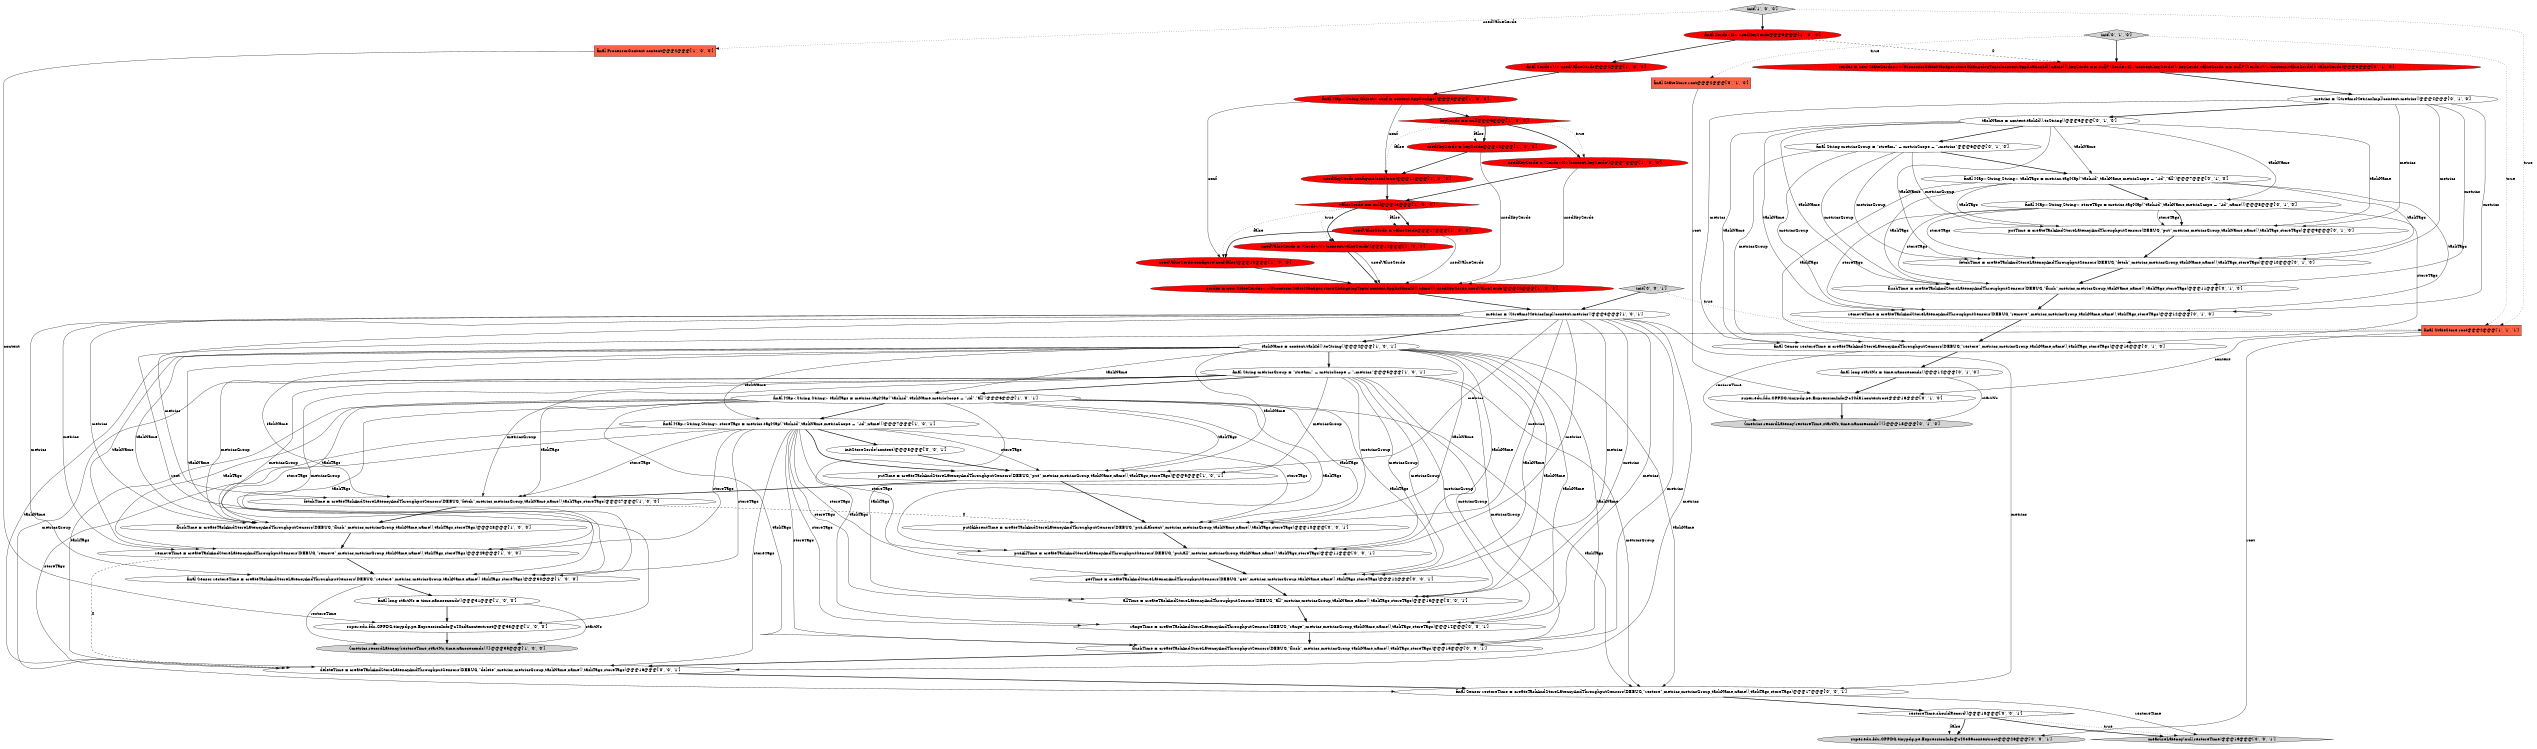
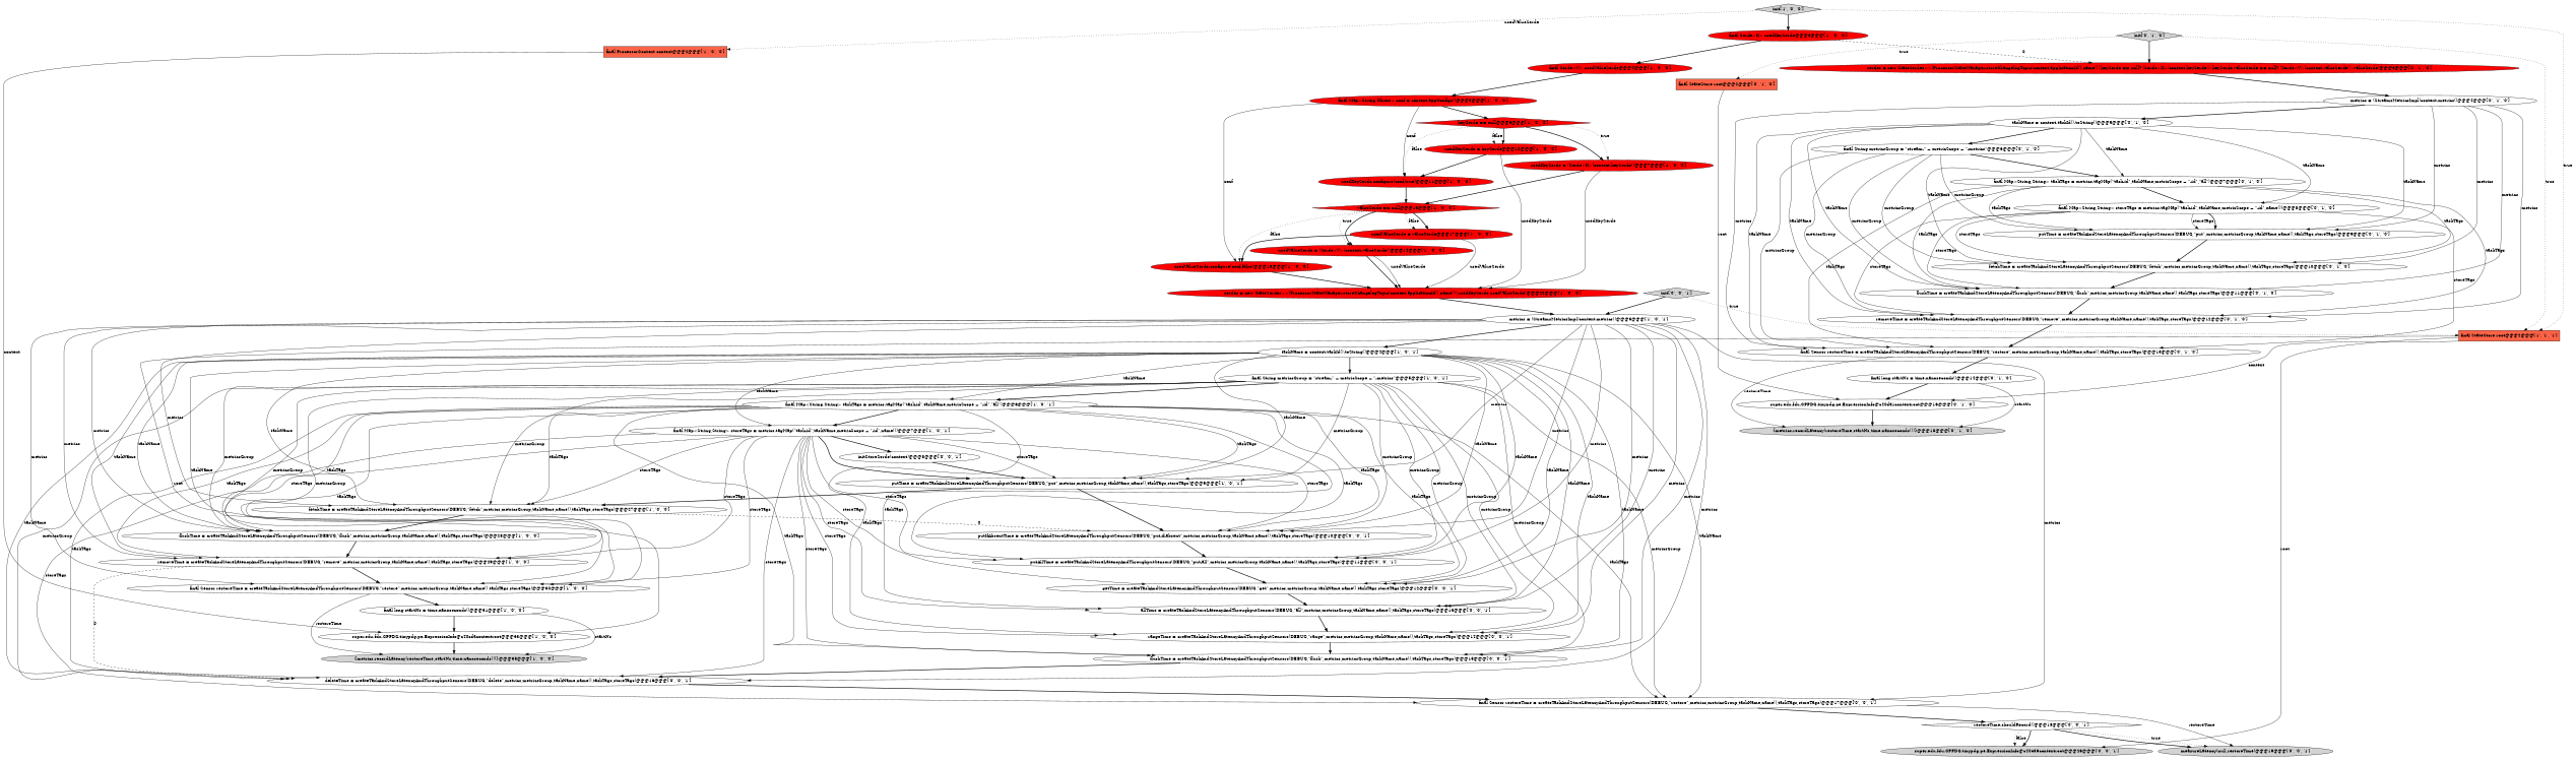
  digraph {
    node [fillcolor=white shape=ellipse style=filled]
    edge [style=solid]
    n1 [fillcolor=red label="final Serde<K> usedKeySerde@@@3@@@['1', '0', '0']"]
    n2 [fillcolor=red label="serdes = new StateSerdes<>(ProcessorStateManager.storeChangelogTopic(context.applicationId(),name()),keySerde == null? (Serde<K>)context.keySerde(): keySerde,valueSerde == null? (Serde<V>)context.valueSerde(): valueSerde)@@@3@@@['0', '1', '0']"]
    n3 [fillcolor=red label="final Serde<V> usedValueSerde@@@4@@@['1', '0', '0']"]
    n4 [label="metrics = (StreamsMetricsImpl)context.metrics()@@@4@@@['0', '1', '0']"]
    n5 [fillcolor=red label="final Map<String,Object> conf = context.appConfigs()@@@5@@@['1', '0', '0']"]
    n6 [label="putTime = createTaskAndStoreLatencyAndThroughputSensors(DEBUG,\"put\",metrics,metricsGroup,taskName,name(),taskTags,storeTags)@@@9@@@['0', '1', '0']"]
    n7 [label="final Sensor restoreTime = createTaskAndStoreLatencyAndThroughputSensors(DEBUG,\"restore\",metrics,metricsGroup,taskName,name(),taskTags,storeTags)@@@13@@@['0', '1', '0']"]
    n8 [label="flushTime = createTaskAndStoreLatencyAndThroughputSensors(DEBUG,\"flush\",metrics,metricsGroup,taskName,name(),taskTags,storeTags)@@@11@@@['0', '1', '0']"]
    n9 [label="removeTime = createTaskAndStoreLatencyAndThroughputSensors(DEBUG,\"remove\",metrics,metricsGroup,taskName,name(),taskTags,storeTags)@@@12@@@['0', '1', '0']"]
    n10 [label="fetchTime = createTaskAndStoreLatencyAndThroughputSensors(DEBUG,\"fetch\",metrics,metricsGroup,taskName,name(),taskTags,storeTags)@@@10@@@['0', '1', '0']"]
    n11 [label="taskName = context.taskId().toString()@@@5@@@['0', '1', '0']"]
    n12 [fillcolor=tomato label="final ProcessorContext context@@@2@@@['1', '0', '0']" shape=box]
    n13 [label="super.edu.fdu.CPPDG.tinypdg.pe.ExpressionInfo@c40cdacontextroot@@@33@@@['1', '0', '0']"]
    n14 [fillcolor=lightgray label="{metrics.recordLatency(restoreTime,startNs,time.nanoseconds())}@@@35@@@['1', '0', '0']"]
    n15 [label="taskName = context.taskId().toString()@@@4@@@['1', '0', '1']"]
    n16 [label="getTime = createTaskAndStoreLatencyAndThroughputSensors(DEBUG,\"get\",metrics,metricsGroup,taskName,name(),taskTags,storeTags)@@@12@@@['0', '0', '1']"]
    n17 [label="putAllTime = createTaskAndStoreLatencyAndThroughputSensors(DEBUG,\"put-all\",metrics,metricsGroup,taskName,name(),taskTags,storeTags)@@@11@@@['0', '0', '1']"]
    n18 [label="final Map<String,String> taskTags = metrics.tagMap(\"task-id\",taskName,metricScope + \"-id\",\"all\")@@@6@@@['1', '0', '1']"]
    n19 [label="removeTime = createTaskAndStoreLatencyAndThroughputSensors(DEBUG,\"remove\",metrics,metricsGroup,taskName,name(),taskTags,storeTags)@@@29@@@['1', '0', '0']"]
    n20 [label="final Sensor restoreTime = createTaskAndStoreLatencyAndThroughputSensors(DEBUG,\"restore\",metrics,metricsGroup,taskName,name(),taskTags,storeTags)@@@17@@@['0', '0', '1']"]
    n21 [label="allTime = createTaskAndStoreLatencyAndThroughputSensors(DEBUG,\"all\",metrics,metricsGroup,taskName,name(),taskTags,storeTags)@@@13@@@['0', '0', '1']"]
    n22 [label="deleteTime = createTaskAndStoreLatencyAndThroughputSensors(DEBUG,\"delete\",metrics,metricsGroup,taskName,name(),taskTags,storeTags)@@@16@@@['0', '0', '1']"]
    n23 [label="final String metricsGroup = \"stream-\" + metricScope + \"-metrics\"@@@5@@@['1', '0', '1']"]
    n24 [label="flushTime = createTaskAndStoreLatencyAndThroughputSensors(DEBUG,\"flush\",metrics,metricsGroup,taskName,name(),taskTags,storeTags)@@@15@@@['0', '0', '1']"]
    n25 [label="putIfAbsentTime = createTaskAndStoreLatencyAndThroughputSensors(DEBUG,\"put-if-absent\",metrics,metricsGroup,taskName,name(),taskTags,storeTags)@@@10@@@['0', '0', '1']"]
    n26 [label="flushTime = createTaskAndStoreLatencyAndThroughputSensors(DEBUG,\"flush\",metrics,metricsGroup,taskName,name(),taskTags,storeTags)@@@28@@@['1', '0', '0']"]
    n27 [label="putTime = createTaskAndStoreLatencyAndThroughputSensors(DEBUG,\"put\",metrics,metricsGroup,taskName,name(),taskTags,storeTags)@@@9@@@['1', '0', '1']"]
    n28 [label="final Map<String,String> storeTags = metrics.tagMap(\"task-id\",taskName,metricScope + \"-id\",name())@@@7@@@['1', '0', '1']"]
    n29 [label="rangeTime = createTaskAndStoreLatencyAndThroughputSensors(DEBUG,\"range\",metrics,metricsGroup,taskName,name(),taskTags,storeTags)@@@14@@@['0', '0', '1']"]
    n30 [label="fetchTime = createTaskAndStoreLatencyAndThroughputSensors(DEBUG,\"fetch\",metrics,metricsGroup,taskName,name(),taskTags,storeTags)@@@27@@@['1', '0', '0']"]
    n31 [label="final Sensor restoreTime = createTaskAndStoreLatencyAndThroughputSensors(DEBUG,\"restore\",metrics,metricsGroup,taskName,name(),taskTags,storeTags)@@@30@@@['1', '0', '0']"]
    n32 [label="restoreTime.shouldRecord()@@@18@@@['0', '0', '1']" shape=diamond]
-   n33 [fillcolor=lightgray label="measureLatency(null,restoreTime)@@@19@@@['0', '0', '1']" shape=diamond]
+   n33 [fillcolor=lightgray label="measureLatency(null,restoreTime)@@@19@@@['0', '0', '1']"]
    n34 [label="initStoreSerde(context)@@@8@@@['0', '0', '1']"]
    n35 [label="final long startNs = time.nanoseconds()@@@31@@@['1', '0', '0']"]
    n36 [fillcolor=red label="usedValueSerde = (Serde<V>)context.valueSerde()@@@14@@@['1', '0', '0']"]
    n37 [fillcolor=red label="serdes = new StateSerdes<>(ProcessorStateManager.storeChangelogTopic(context.applicationId(),name()),usedKeySerde,usedValueSerde)@@@20@@@['1', '0', '0']"]
    n38 [label="metrics = (StreamsMetricsImpl)context.metrics()@@@3@@@['1', '0', '1']"]
    n39 [fillcolor=red label="usedKeySerde = (Serde<K>)context.keySerde()@@@7@@@['1', '0', '0']"]
    n40 [fillcolor=red label="valueSerde == null@@@13@@@['1', '0', '0']" shape=diamond]
    n41 [fillcolor=red label="usedValueSerde.configure(conf,false)@@@18@@@['1', '0', '0']"]
    n42 [fillcolor=red label="usedValueSerde = valueSerde@@@17@@@['1', '0', '0']"]
    n43 [fillcolor=lightgray label="init['0', '0', '1']" shape=diamond]
    n44 [fillcolor=tomato label="final StateStore root@@@2@@@['1', '1', '1']" shape=box]
    n45 [fillcolor=lightgray label="super.edu.fdu.CPPDG.tinypdg.pe.ExpressionInfo@c40e86contextroot@@@26@@@['0', '0', '1']"]
    n46 [label="super.edu.fdu.CPPDG.tinypdg.pe.ExpressionInfo@c40da1contextroot@@@16@@@['0', '1', '0']"]
    n47 [label="final String metricsGroup = \"stream-\" + metricScope + \"-metrics\"@@@6@@@['0', '1', '0']"]
    n48 [label="final Map<String,String> taskTags = metrics.tagMap(\"task-id\",taskName,metricScope + \"-id\",\"all\")@@@7@@@['0', '1', '0']"]
    n49 [label="final Map<String,String> storeTags = metrics.tagMap(\"task-id\",taskName,metricScope + \"-id\",name())@@@8@@@['0', '1', '0']"]
    n50 [fillcolor=lightgray label="{metrics.recordLatency(restoreTime,startNs,time.nanoseconds())}@@@18@@@['0', '1', '0']"]
    n51 [label="final long startNs = time.nanoseconds()@@@14@@@['0', '1', '0']"]
    n52 [fillcolor=red label="keySerde == null@@@6@@@['1', '0', '0']" shape=diamond]
    n53 [fillcolor=red label="usedKeySerde = keySerde@@@10@@@['1', '0', '0']"]
    n54 [fillcolor=red label="usedKeySerde.configure(conf,true)@@@11@@@['1', '0', '0']"]
    n55 [fillcolor=lightgray label="init['1', '0', '0']" shape=diamond]
    n56 [fillcolor=tomato label="final StateStore root@@@2@@@['0', '1', '0']" shape=box]
    n57 [fillcolor=lightgray label="init['0', '1', '0']" shape=diamond]
    n1 -> n2 [label=0 style=dashed]
    n1 -> n3 [style=bold]
    n2 -> n4 [style=bold]
    n3 -> n5 [style=bold]
    n4 -> n6 [label=metrics]
    n4 -> n7 [label=metrics]
    n4 -> n8 [label=metrics]
    n4 -> n9 [label=metrics]
    n4 -> n10 [label=metrics]
    n4 -> n11 [style=bold]
    n5 -> n41 [label=conf]
    n5 -> n52 [style=bold]
    n5 -> n54 [label=conf]
    n6 -> n10 [style=bold]
    n7 -> n50 [label=restoreTime]
    n7 -> n51 [style=bold]
    n8 -> n9 [style=bold]
    n9 -> n7 [style=bold]
    n10 -> n8 [style=bold]
    n11 -> n6 [label=taskName]
    n11 -> n7 [label=taskName]
    n11 -> n8 [label=taskName]
    n11 -> n9 [label=taskName]
    n11 -> n10 [label=taskName]
    n11 -> n47 [style=bold]
    n11 -> n48 [label=taskName]
    n11 -> n49 [label=taskName]
    n12 -> n13 [label=context]
    n13 -> n14 [style=bold]
    n15 -> n16 [label=taskName]
    n15 -> n17 [label=taskName]
    n15 -> n18 [label=taskName]
    n15 -> n19 [label=taskName]
    n15 -> n20 [label=taskName]
    n15 -> n21 [label=taskName]
    n15 -> n22 [label=taskName]
    n15 -> n23 [style=bold]
    n15 -> n24 [label=taskName]
    n15 -> n25 [label=taskName]
    n15 -> n26 [label=taskName]
    n15 -> n27 [label=taskName]
    n15 -> n28 [label=taskName]
    n15 -> n29 [label=taskName]
    n15 -> n30 [label=taskName]
    n15 -> n31 [label=taskName]
    n16 -> n21 [style=bold]
    n17 -> n16 [style=bold]
    n18 -> n16 [label=taskTags]
    n18 -> n17 [label=taskTags]
    n18 -> n19 [label=taskTags]
    n18 -> n20 [label=taskTags]
    n18 -> n21 [label=taskTags]
    n18 -> n22 [label=taskTags]
    n18 -> n24 [label=taskTags]
    n18 -> n25 [label=taskTags]
    n18 -> n26 [label=taskTags]
    n18 -> n27 [label=taskTags]
    n18 -> n28 [style=bold]
    n18 -> n29 [label=taskTags]
    n18 -> n30 [label=taskTags]
    n18 -> n31 [label=taskTags]
    n19 -> n22 [label=0 style=dashed]
    n19 -> n31 [style=bold]
    n20 -> n32 [style=bold]
    n20 -> n33 [label=restoreTime]
    n21 -> n29 [style=bold]
    n22 -> n20 [style=bold]
    n23 -> n16 [label=metricsGroup]
    n23 -> n17 [label=metricsGroup]
    n23 -> n18 [style=bold]
    n23 -> n19 [label=metricsGroup]
    n23 -> n20 [label=metricsGroup]
    n23 -> n21 [label=metricsGroup]
    n23 -> n22 [label=metricsGroup]
    n23 -> n24 [label=metricsGroup]
    n23 -> n25 [label=metricsGroup]
    n23 -> n26 [label=metricsGroup]
    n23 -> n27 [label=metricsGroup]
    n23 -> n29 [label=metricsGroup]
    n23 -> n30 [label=metricsGroup]
    n23 -> n31 [label=metricsGroup]
    n24 -> n22 [style=bold]
    n25 -> n17 [style=bold]
    n26 -> n19 [style=bold]
    n27 -> n25 [style=bold]
    n27 -> n30 [style=bold]
    n28 -> n16 [label=storeTags]
    n28 -> n17 [label=storeTags]
    n28 -> n19 [label=storeTags]
    n28 -> n20 [label=storeTags]
    n28 -> n21 [label=storeTags]
    n28 -> n22 [label=storeTags]
    n28 -> n24 [label=storeTags]
    n28 -> n25 [label=storeTags]
    n28 -> n26 [label=storeTags]
    n28 -> n27 [style=bold]
    n28 -> n27 [label=storeTags]
    n28 -> n29 [label=storeTags]
    n28 -> n30 [label=storeTags]
    n28 -> n31 [label=storeTags]
    n28 -> n34 [style=bold]
    n29 -> n24 [style=bold]
    n30 -> n25 [label=0 style=dashed]
    n30 -> n26 [style=bold]
    n31 -> n14 [label=restoreTime]
    n31 -> n35 [style=bold]
    n32 -> n33 [label=true style=dotted]
    n32 -> n33 [style=bold]
    n32 -> n45 [style=bold]
    n32 -> n45 [label=false style=dotted]
    n34 -> n27 [style=bold]
    n35 -> n13 [style=bold]
    n35 -> n14 [label=startNs]
    n36 -> n37 [style=bold]
    n36 -> n37 [label=usedValueSerde]
    n37 -> n38 [style=bold]
    n38 -> n15 [style=bold]
    n38 -> n16 [label=metrics]
    n38 -> n17 [label=metrics]
    n38 -> n19 [label=metrics]
    n38 -> n20 [label=metrics]
    n38 -> n21 [label=metrics]
    n38 -> n22 [label=metrics]
    n38 -> n24 [label=metrics]
    n38 -> n25 [label=metrics]
    n38 -> n26 [label=metrics]
    n38 -> n27 [label=metrics]
    n38 -> n29 [label=metrics]
    n38 -> n30 [label=metrics]
    n38 -> n31 [label=metrics]
    n39 -> n37 [label=usedKeySerde]
    n39 -> n40 [style=bold]
    n40 -> n36 [style=bold]
    n40 -> n36 [label=true style=dotted]
    n40 -> n41 [label=false style=dotted]
    n40 -> n42 [style=bold]
    n40 -> n42 [label=false style=dotted]
    n41 -> n37 [style=bold]
    n42 -> n37 [label=usedValueSerde]
    n42 -> n41 [style=bold]
    n43 -> n38 [style=bold]
    n43 -> n44 [label=true style=dotted]
    n44 -> n13 [label=root]
    n44 -> n45 [label=root]
    n44 -> n46 [label=context]
    n46 -> n50 [style=bold]
    n47 -> n6 [label=metricsGroup]
    n47 -> n7 [label=metricsGroup]
    n47 -> n8 [label=metricsGroup]
    n47 -> n9 [label=metricsGroup]
    n47 -> n10 [label=metricsGroup]
    n47 -> n48 [style=bold]
    n48 -> n6 [label=taskTags]
    n48 -> n7 [label=taskTags]
    n48 -> n8 [label=taskTags]
    n48 -> n9 [label=taskTags]
    n48 -> n10 [label=taskTags]
    n48 -> n49 [style=bold]
    n49 -> n6 [label=storeTags]
    n49 -> n6 [style=bold]
    n49 -> n7 [label=storeTags]
    n49 -> n8 [label=storeTags]
    n49 -> n9 [label=storeTags]
    n49 -> n10 [label=storeTags]
    n51 -> n46 [style=bold]
    n51 -> n50 [label=startNs]
    n52 -> n39 [label=true style=dotted]
    n52 -> n39 [style=bold]
    n52 -> n53 [style=bold]
    n52 -> n53 [label=false style=dotted]
    n52 -> n54 [label=false style=dotted]
    n53 -> n37 [label=usedKeySerde]
    n53 -> n54 [style=bold]
    n54 -> n40 [style=bold]
    n55 -> n1 [style=bold]
    n55 -> n12 [label=usedValueSerde style=dotted]
    n55 -> n44 [label=true style=dotted]
    n56 -> n46 [label=root]
    n57 -> n2 [style=bold]
    n57 -> n44 [label=true style=dotted]
    n57 -> n56 [label=true style=dotted]
  }
